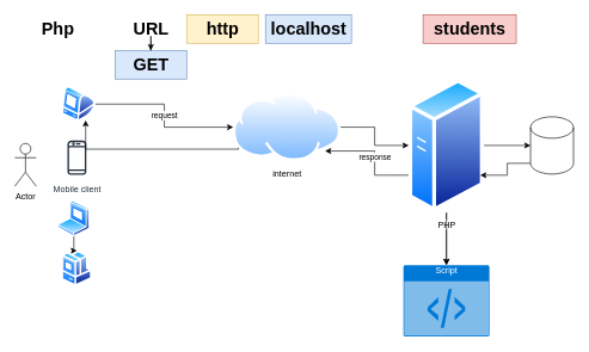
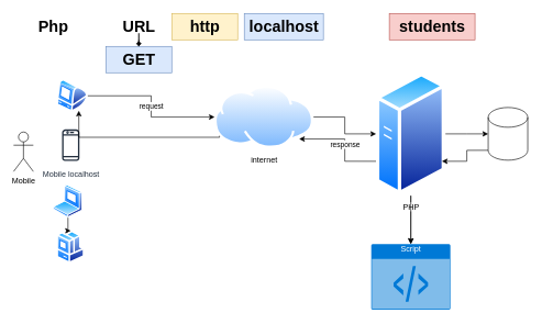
  <mxCell id="0" />
  <mxCell id="1" parent="0" />
  <mxCell id="2" value="Php" style="text;strokeColor=none;fillColor=none;html=1;fontSize=24;fontStyle=1;verticalAlign=middle;align=center;" parent="1" vertex="1"><mxGeometry x="30" y="20" width="100" height="40" as="geometry" /></mxCell>
  <mxCell id="3" value="request" style="edgeStyle=orthogonalEdgeStyle;rounded=0;orthogonalLoop=1;jettySize=auto;html=1;exitX=1;exitY=0.5;exitDx=0;exitDy=0;" parent="1" source="4" target="18" edge="1"><mxGeometry relative="1" as="geometry" /></mxCell>
  <mxCell id="4" value="" style="image;aspect=fixed;perimeter=ellipsePerimeter;html=1;align=center;shadow=0;dashed=0;spacingTop=3;image=img/lib/active_directory/mac_client.svg;" parent="1" vertex="1"><mxGeometry x="85.5" y="120" width="47" height="50" as="geometry" /></mxCell>
- <mxCell id="5" value="Mobile client" style="sketch=0;outlineConnect=0;fontColor=#232F3E;gradientColor=none;strokeColor=#232F3E;fillColor=#ffffff;dashed=0;verticalLabelPosition=bottom;verticalAlign=top;align=center;html=1;fontSize=12;fontStyle=0;aspect=fixed;shape=mxgraph.aws4.resourceIcon;resIcon=mxgraph.aws4.mobile_client;" parent="1" vertex="1"><mxGeometry x="76.75" y="190" width="60" height="60" as="geometry" /></mxCell>
+ <mxCell id="5" value="Mobile localhost" style="sketch=0;outlineConnect=0;fontColor=#232F3E;gradientColor=none;strokeColor=#232F3E;fillColor=#ffffff;dashed=0;verticalLabelPosition=bottom;verticalAlign=top;align=center;html=1;fontSize=12;fontStyle=0;aspect=fixed;shape=mxgraph.aws4.resourceIcon;resIcon=mxgraph.aws4.mobile_client;" parent="1" vertex="1"><mxGeometry x="76.75" y="190" width="60" height="60" as="geometry" /></mxCell>
  <mxCell id="6" value="" style="edgeStyle=orthogonalEdgeStyle;rounded=0;orthogonalLoop=1;jettySize=auto;html=1;" edge="1" parent="1" source="7" target="8"><mxGeometry relative="1" as="geometry" /></mxCell>
  <mxCell id="7" value="" style="image;aspect=fixed;perimeter=ellipsePerimeter;html=1;align=center;shadow=0;dashed=0;spacingTop=3;image=img/lib/active_directory/laptop_client.svg;" parent="1" vertex="1"><mxGeometry x="80" y="280" width="45" height="50" as="geometry" /></mxCell>
  <mxCell id="8" value="" style="image;aspect=fixed;perimeter=ellipsePerimeter;html=1;align=center;shadow=0;dashed=0;spacingTop=3;image=img/lib/active_directory/workstation_client.svg;" parent="1" vertex="1"><mxGeometry x="85.5" y="350" width="42.5" height="50" as="geometry" /></mxCell>
- <mxCell id="9" value="Actor" style="shape=umlActor;verticalLabelPosition=bottom;verticalAlign=top;html=1;outlineConnect=0;" parent="1" vertex="1"><mxGeometry x="20" y="200" width="30" height="60" as="geometry" /></mxCell>
- <mxCell id="10" value="" style="edgeStyle=orthogonalEdgeStyle;rounded=0;orthogonalLoop=1;jettySize=auto;html=1;" parent="1" source="11" target="22" edge="1"><mxGeometry relative="1" as="geometry" /></mxCell>
+ <mxCell id="9" value="Mobile" style="shape=umlActor;verticalLabelPosition=bottom;verticalAlign=top;html=1;outlineConnect=0;" parent="1" vertex="1"><mxGeometry x="20" y="200" width="30" height="60" as="geometry" /></mxCell>
+ <mxCell id="10" value="" style="edgeStyle=orthogonalEdgeStyle;rounded=0;orthogonalLoop=1;jettySize=auto;html=1;endArrow=diamond;" parent="1" source="11" target="22" edge="1"><mxGeometry relative="1" as="geometry" /></mxCell>
  <mxCell id="11" value="URL" style="text;strokeColor=none;fillColor=none;html=1;fontSize=24;fontStyle=1;verticalAlign=middle;align=center;" parent="1" vertex="1"><mxGeometry x="160" y="20" width="100" height="40" as="geometry" /></mxCell>
  <mxCell id="12" value="" style="edgeStyle=orthogonalEdgeStyle;rounded=0;orthogonalLoop=1;jettySize=auto;html=1;" parent="1" source="15" target="24" edge="1"><mxGeometry relative="1" as="geometry" /></mxCell>
  <mxCell id="13" value="response" style="edgeStyle=orthogonalEdgeStyle;rounded=0;orthogonalLoop=1;jettySize=auto;html=1;exitX=0;exitY=0.75;exitDx=0;exitDy=0;entryX=1;entryY=1;entryDx=0;entryDy=0;" parent="1" source="15" target="18" edge="1"><mxGeometry relative="1" as="geometry" /></mxCell>
  <mxCell id="14" value="" style="edgeStyle=orthogonalEdgeStyle;rounded=0;orthogonalLoop=1;jettySize=auto;html=1;" parent="1" source="15" target="25" edge="1"><mxGeometry relative="1" as="geometry" /></mxCell>
  <mxCell id="15" value="PHP" style="image;aspect=fixed;perimeter=ellipsePerimeter;html=1;align=center;shadow=0;dashed=0;spacingTop=3;image=img/lib/active_directory/generic_server.svg;" parent="1" vertex="1"><mxGeometry x="570" y="108.82" width="105.2" height="187.86" as="geometry" /></mxCell>
  <mxCell id="16" style="edgeStyle=orthogonalEdgeStyle;rounded=0;orthogonalLoop=1;jettySize=auto;html=1;exitX=1;exitY=0.5;exitDx=0;exitDy=0;" parent="1" source="18" target="15" edge="1"><mxGeometry relative="1" as="geometry" /></mxCell>
  <mxCell id="17" style="edgeStyle=orthogonalEdgeStyle;rounded=0;orthogonalLoop=1;jettySize=auto;html=1;exitX=0;exitY=0.75;exitDx=0;exitDy=0;entryX=0.75;entryY=1;entryDx=0;entryDy=0;" parent="1" source="18" target="4" edge="1"><mxGeometry relative="1" as="geometry"><Array as="points"><mxPoint x="119" y="208" /></Array></mxGeometry></mxCell>
  <mxCell id="18" value="internet" style="image;aspect=fixed;perimeter=ellipsePerimeter;html=1;align=center;shadow=0;dashed=0;spacingTop=3;image=img/lib/active_directory/internet_cloud.svg;" parent="1" vertex="1"><mxGeometry x="325" y="130" width="150" height="94.5" as="geometry" /></mxCell>
  <mxCell id="19" value="http" style="text;strokeColor=#d6b656;fillColor=#fff2cc;html=1;fontSize=24;fontStyle=1;verticalAlign=middle;align=center;" parent="1" vertex="1"><mxGeometry x="260" y="20" width="100" height="40" as="geometry" /></mxCell>
  <mxCell id="20" value="localhost" style="text;strokeColor=#6c8ebf;fillColor=#dae8fc;html=1;fontSize=24;fontStyle=1;verticalAlign=middle;align=center;" parent="1" vertex="1"><mxGeometry x="370" y="20" width="120" height="40" as="geometry" /></mxCell>
  <mxCell id="21" value="students" style="text;strokeColor=#b85450;fillColor=#f8cecc;html=1;fontSize=24;fontStyle=1;verticalAlign=middle;align=center;" parent="1" vertex="1"><mxGeometry x="590" y="20" width="130" height="40" as="geometry" /></mxCell>
  <mxCell id="22" value="GET" style="text;strokeColor=#6c8ebf;fillColor=#dae8fc;html=1;fontSize=24;fontStyle=1;verticalAlign=middle;align=center;" parent="1" vertex="1"><mxGeometry x="160" y="70" width="100" height="40" as="geometry" /></mxCell>
  <mxCell id="23" style="edgeStyle=orthogonalEdgeStyle;rounded=0;orthogonalLoop=1;jettySize=auto;html=1;exitX=0;exitY=1;exitDx=0;exitDy=-15;exitPerimeter=0;entryX=1;entryY=0.75;entryDx=0;entryDy=0;" parent="1" source="24" target="15" edge="1"><mxGeometry relative="1" as="geometry" /></mxCell>
  <mxCell id="24" value="" style="shape=cylinder3;whiteSpace=wrap;html=1;boundedLbl=1;backgroundOutline=1;size=15;" parent="1" vertex="1"><mxGeometry x="740" y="162.75" width="60" height="80" as="geometry" /></mxCell>
  <mxCell id="25" value="Script" style="html=1;whiteSpace=wrap;strokeColor=none;fillColor=#0079D6;labelPosition=center;verticalLabelPosition=middle;verticalAlign=top;align=center;fontSize=12;outlineConnect=0;spacingTop=-6;fontColor=#FFFFFF;sketch=0;shape=mxgraph.sitemap.script;" parent="1" vertex="1"><mxGeometry x="562.6" y="370" width="120" height="100" as="geometry" /></mxCell>
  <mxCell id="26" style="edgeStyle=orthogonalEdgeStyle;rounded=0;orthogonalLoop=1;jettySize=auto;html=1;exitX=0.5;exitY=1;exitDx=0;exitDy=0;entryX=0.5;entryY=0;entryDx=0;entryDy=0;entryPerimeter=0;" parent="1" source="15" target="25" edge="1"><mxGeometry relative="1" as="geometry" /></mxCell>
